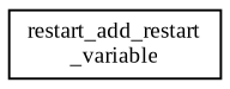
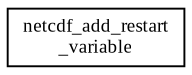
  digraph {
    rankdir=LR
    fontname="Liberation Serif"
-   n1 [color=black fillcolor=white fontname="Liberation Serif" fontsize=10 height=0.2 label="restart_add_restart\l_variable" shape=record style=filled width=0.4]
+   n1 [color=black fillcolor=white fontname="Liberation Serif" fontsize=10 height=0.2 label="netcdf_add_restart\l_variable" shape=record style=filled width=0.4]
  }
